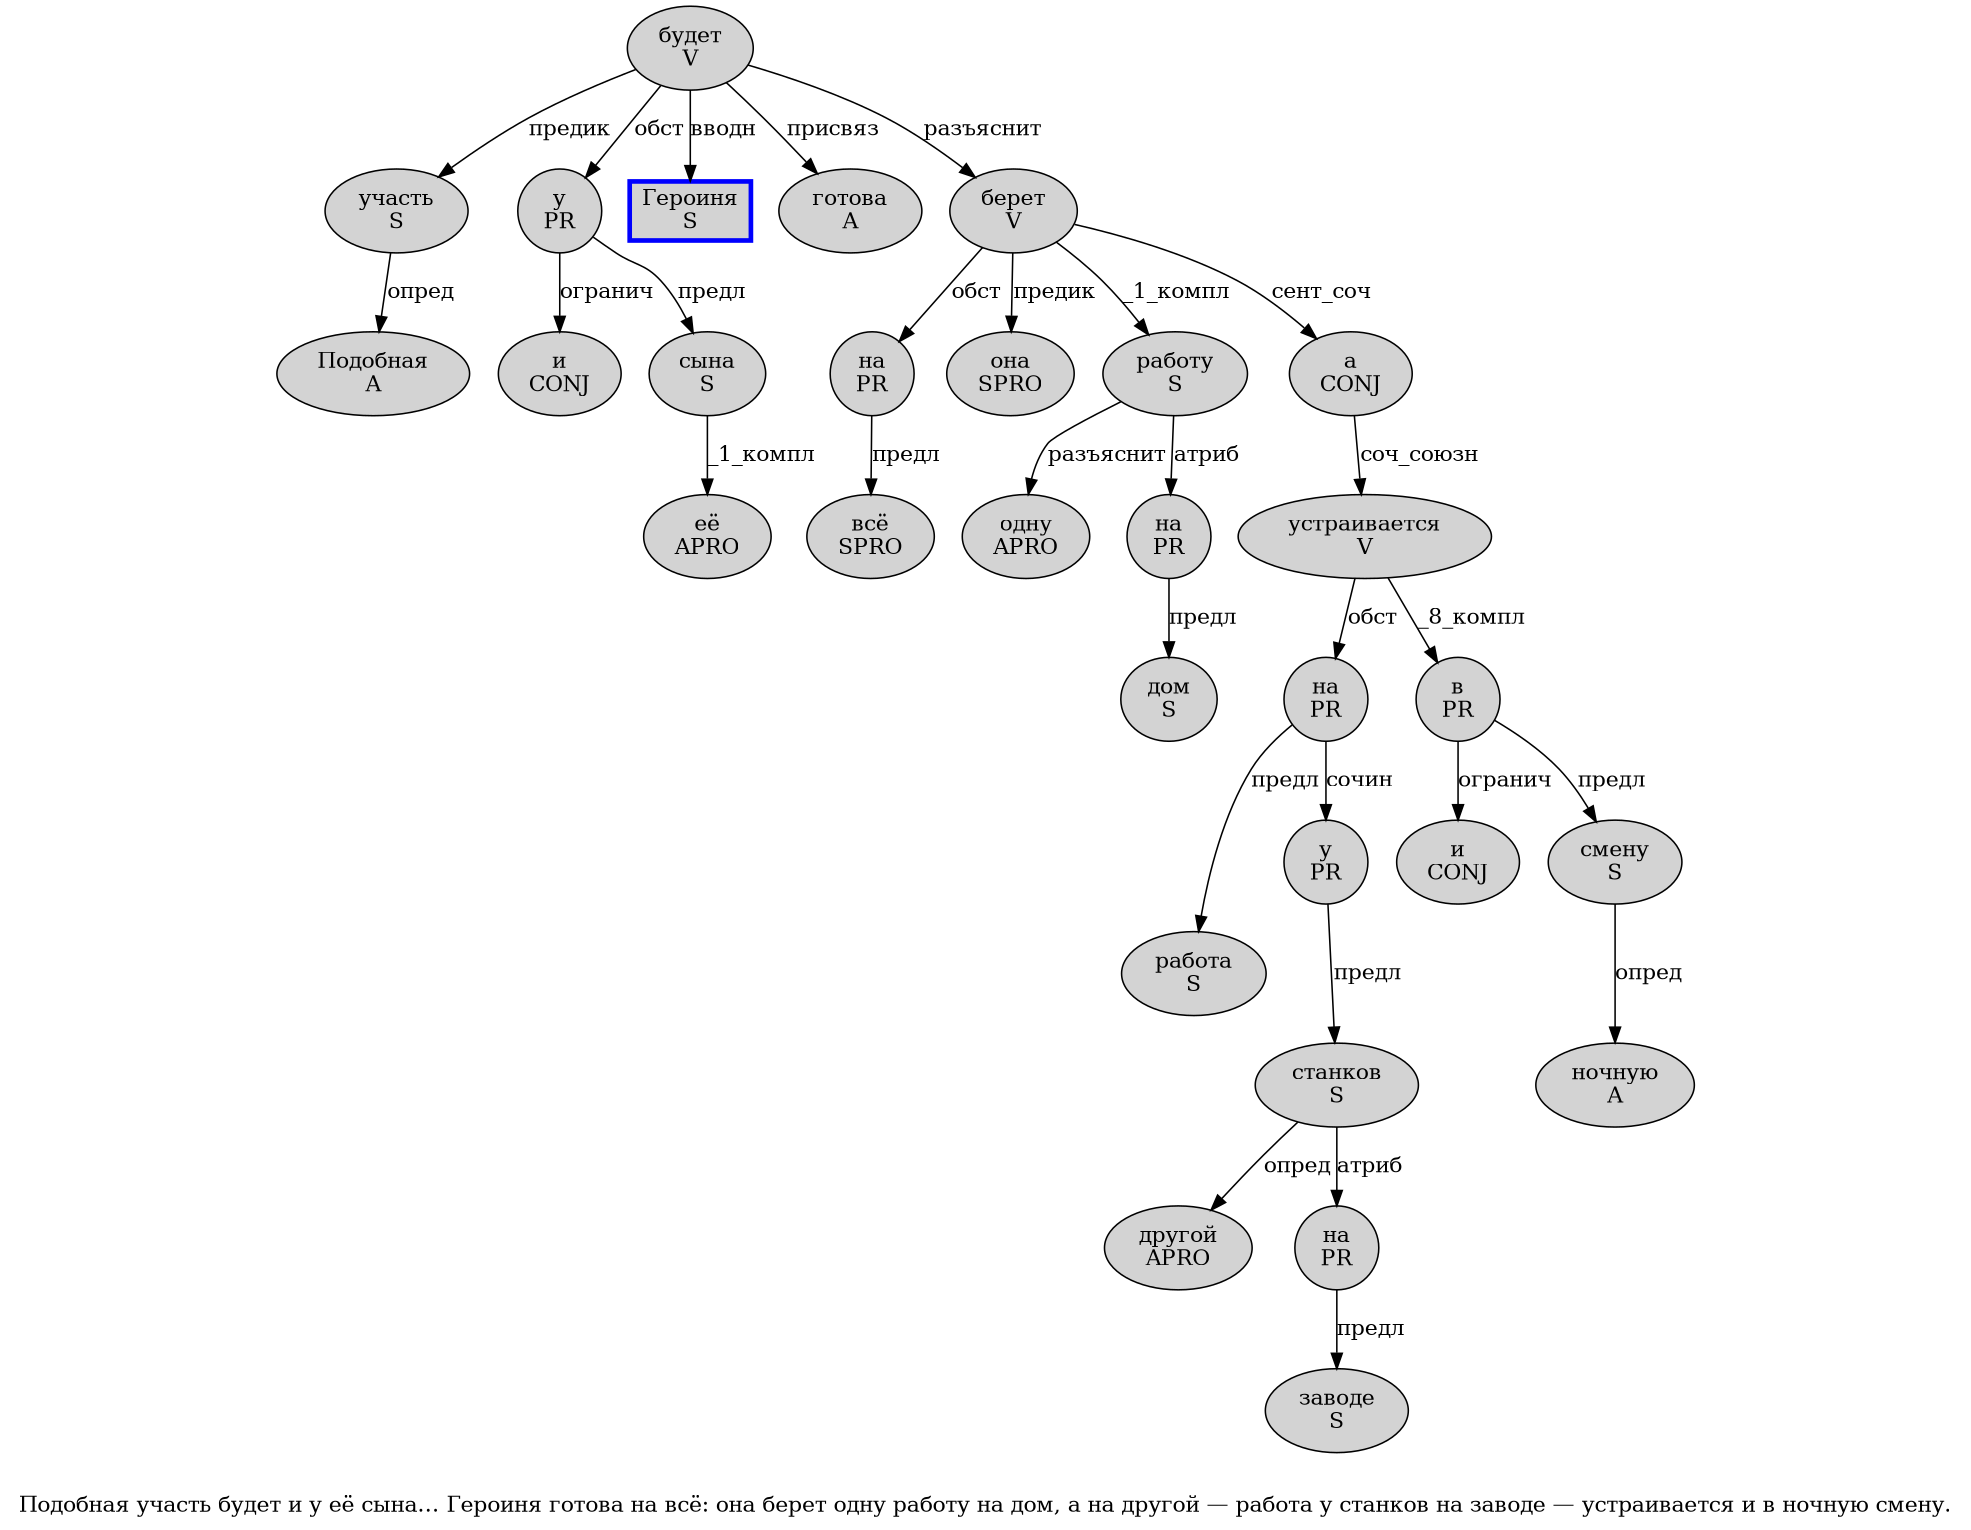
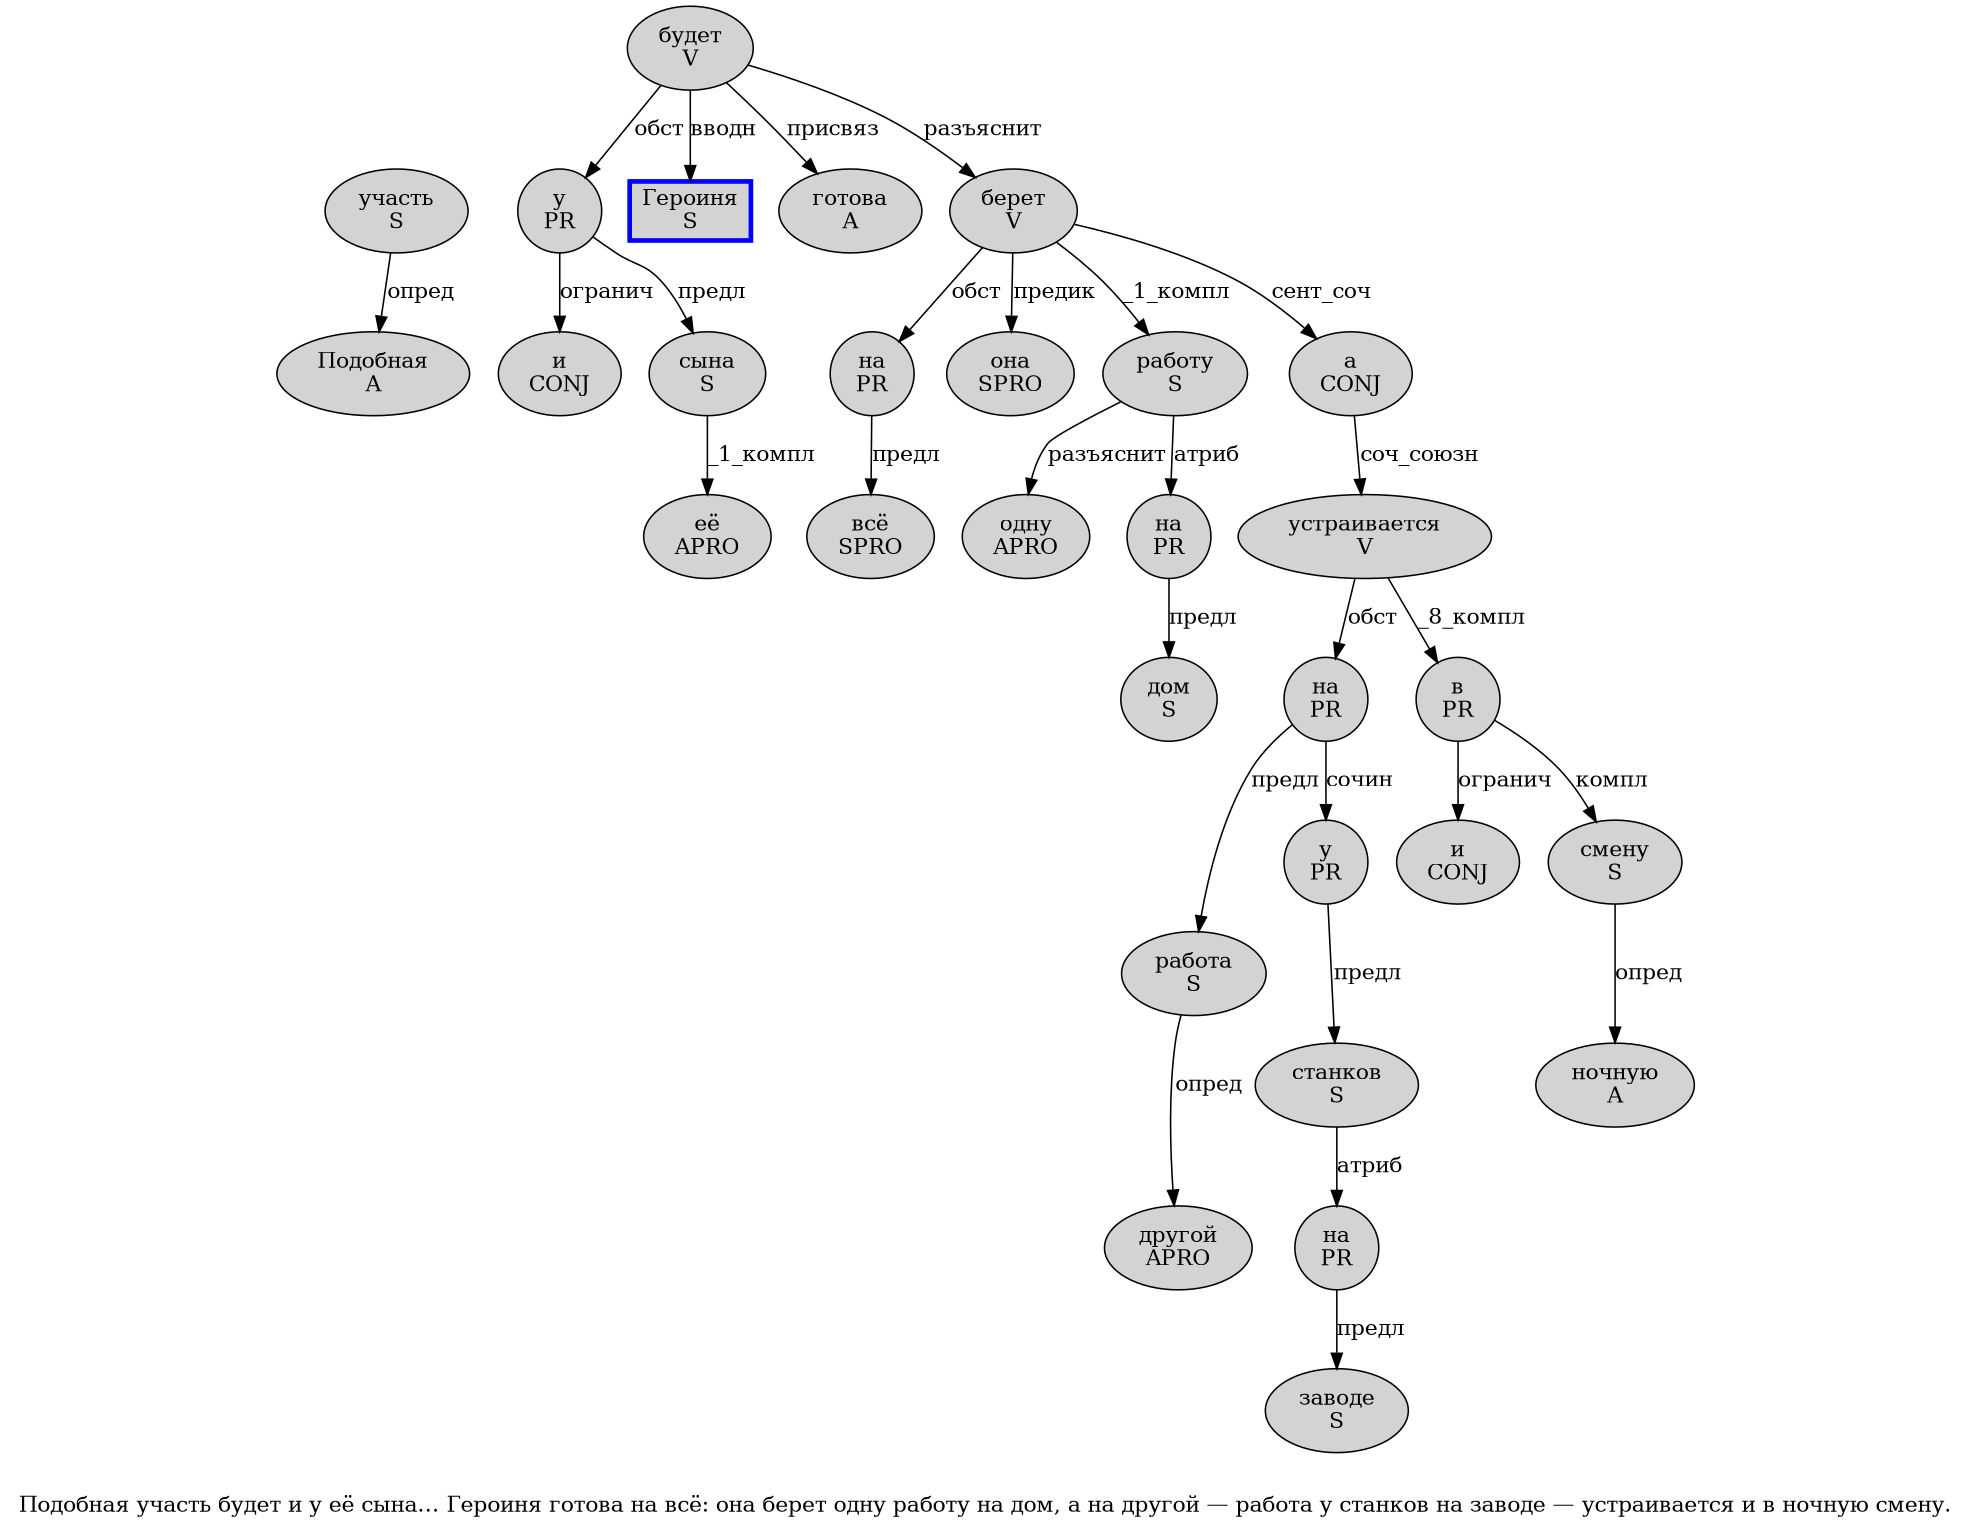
  digraph {
    fontname="DejaVu Serif"
    label="Подобная участь будет и у её сына… Героиня готова на всё: она берет одну работу на дом, а на другой — работа у станков на заводе — устраивается и в ночную смену."
    node [fillcolor=lightgray fontname="DejaVu Serif" penwidth=1 shape=ellipse style=filled]
    edge [fontname="DejaVu Serif"]
    n1 [label="Подобная\nA"]
    n2 [label="участь\nS"]
    n3 [label="будет\nV"]
    n4 [label="у\nPR"]
    n5 [color=blue label="Героиня\nS" penwidth=3 shape=box]
    n6 [label="готова\nA"]
    n7 [label="берет\nV"]
    n8 [label="и\nCONJ"]
    n9 [label="сына\nS"]
    n10 [label="на\nPR"]
    n11 [label="она\nSPRO"]
    n12 [label="работу\nS"]
    n13 [label="а\nCONJ"]
    n14 [label="её\nAPRO"]
    n15 [label="всё\nSPRO"]
    n16 [label="одну\nAPRO"]
    n17 [label="на\nPR"]
    n18 [label="устраивается\nV"]
    n19 [label="дом\nS"]
    n20 [label="на\nPR"]
    n21 [label="в\nPR"]
    n22 [label="работа\nS"]
    n23 [label="у\nPR"]
    n24 [label="другой\nAPRO"]
    n25 [label="станков\nS"]
    n26 [label="на\nPR"]
    n27 [label="заводе\nS"]
    n28 [label="и\nCONJ"]
    n29 [label="смену\nS"]
    n30 [label="ночную\nA"]
    n2 -> n1 [label="опред"]
-   n3 -> n2 [label="предик"]
    n3 -> n4 [label="обст"]
    n3 -> n5 [label="вводн"]
    n3 -> n6 [label="присвяз"]
    n3 -> n7 [label="разъяснит"]
    n4 -> n8 [label="огранич"]
    n4 -> n9 [label="предл"]
    n7 -> n10 [label="обст"]
    n7 -> n11 [label="предик"]
    n7 -> n12 [label="_1_компл"]
    n7 -> n13 [label="сент_соч"]
    n9 -> n14 [label="_1_компл"]
    n10 -> n15 [label="предл"]
    n12 -> n16 [label="разъяснит"]
    n12 -> n17 [label="атриб"]
    n13 -> n18 [label="соч_союзн"]
    n17 -> n19 [label="предл"]
    n18 -> n20 [label="обст"]
    n18 -> n21 [label="_8_компл"]
    n20 -> n22 [label="предл"]
    n20 -> n23 [label="сочин"]
    n21 -> n28 [label="огранич"]
-   n21 -> n29 [label="предл"]
-   n25 -> n24 [label="опред"]
+   n21 -> n29 [label="компл"]
+   n22 -> n24 [label="опред"]
    n23 -> n25 [label="предл"]
    n25 -> n26 [label="атриб"]
    n26 -> n27 [label="предл"]
    n29 -> n30 [label="опред"]
  }
